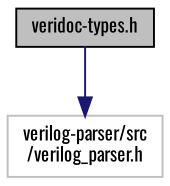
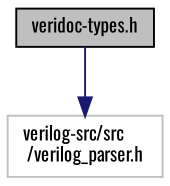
  digraph {
    fontname=Oswald
    node [fontname=Oswald fontsize=10 shape=record style=filled]
    n1 [color=black fillcolor=grey75 fontcolor=black height=0.2 label="veridoc-types.h" width=0.4]
-   n2 [color=grey75 fillcolor=white height=0.2 label="verilog-parser/src\l/verilog_parser.h" width=0.4]
+   n2 [color=grey75 fillcolor=white height=0.2 label="verilog-src/src\l/verilog_parser.h" width=0.4]
    n1 -> n2 [color=midnightblue fontname=Oswald fontsize=10 labelfontname=Helvetica labelfontsize=10 style=solid]
  }
